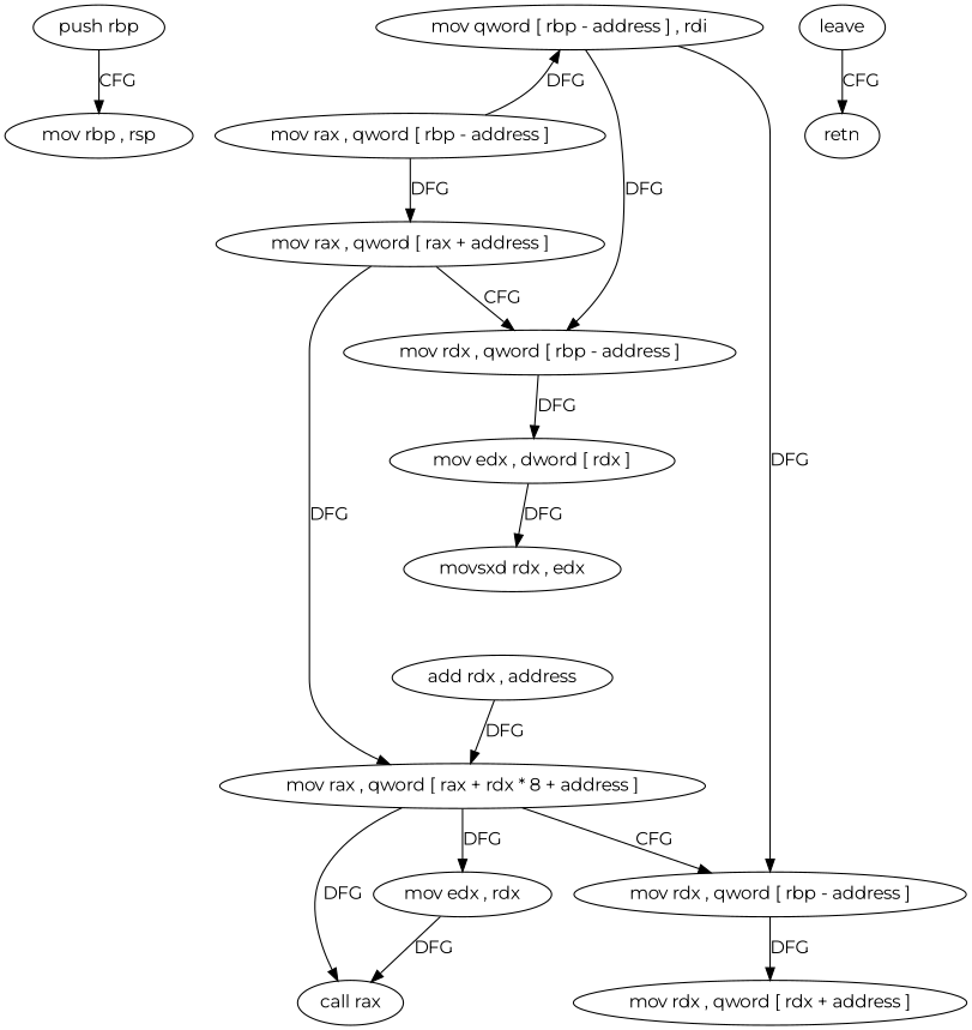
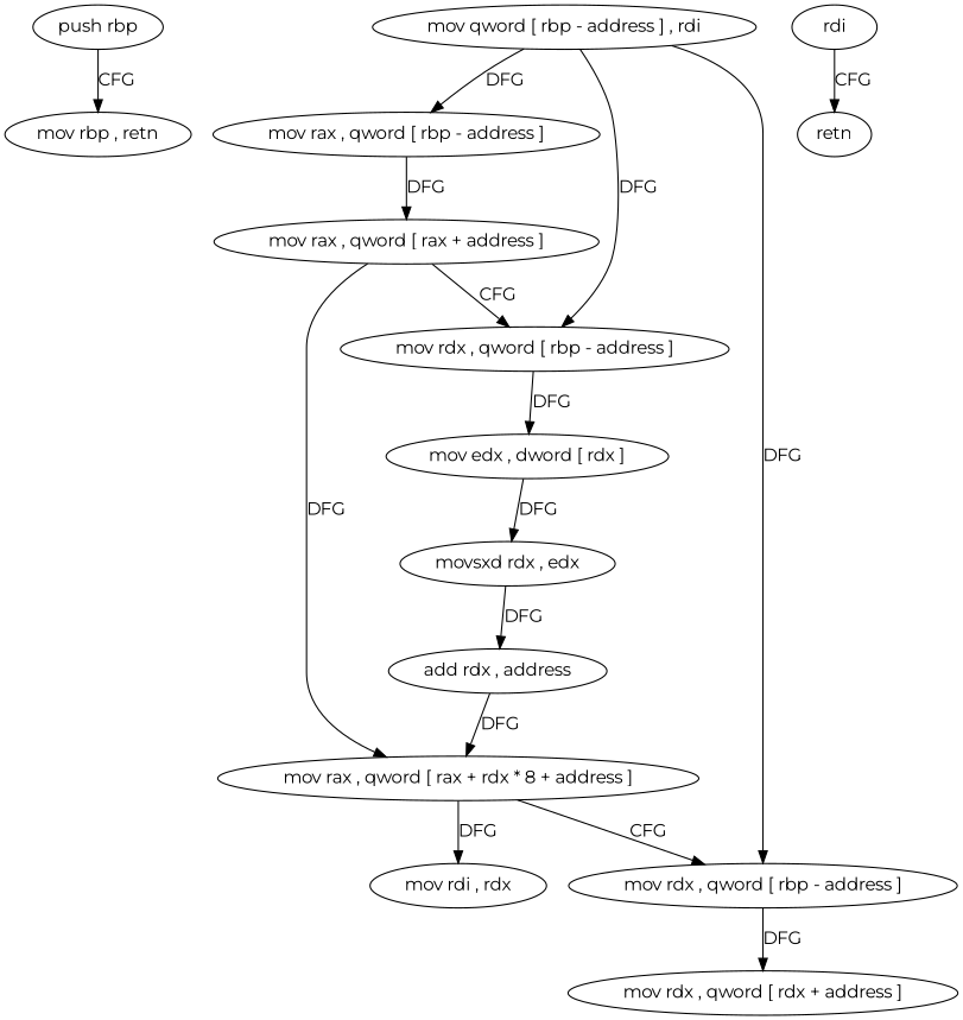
  digraph {
    fontname=Montserrat
    node [fontname=Montserrat]
    edge [fontname=Montserrat]
    n1 [label="push rbp"]
-   n2 [label="mov rbp , rsp"]
+   n2 [label="mov rbp , retn"]
    n3 [label="mov qword [ rbp - address ] , rdi"]
    n4 [label="mov rax , qword [ rbp - address ]"]
    n5 [label="mov rdx , qword [ rbp - address ]"]
    n6 [label="mov rdx , qword [ rbp - address ]"]
    n7 [label="mov rax , qword [ rax + address ]"]
    n8 [label="mov edx , dword [ rdx ]"]
    n9 [label="mov rdx , qword [ rdx + address ]"]
    n10 [label="mov rax , qword [ rax + rdx * 8 + address ]"]
-   n11 [label="call rax"]
-   n12 [label="mov edx , rdx"]
+   n12 [label="mov rdi , rdx"]
    n13 [label="movsxd rdx , edx"]
    n14 [label="add rdx , address"]
-   n15 [label=leave]
+   n15 [label=rdi]
    n16 [label=retn]
    n1 -> n2 [label=CFG]
-   n4 -> n3 [label=DFG]
+   n3 -> n4 [label=DFG]
    n3 -> n5 [label=DFG]
    n3 -> n6 [label=DFG]
    n4 -> n7 [label=DFG]
    n5 -> n8 [label=DFG]
    n6 -> n9 [label=DFG]
    n7 -> n5 [label=CFG]
    n7 -> n10 [label=DFG]
    n8 -> n13 [label=DFG]
    n10 -> n6 [label=CFG]
-   n10 -> n11 [label=DFG]
    n10 -> n12 [label=DFG]
-   n12 -> n11 [label=DFG]
+   n13 -> n14 [label=DFG]
    n14 -> n10 [label=DFG]
    n15 -> n16 [label=CFG]
  }
